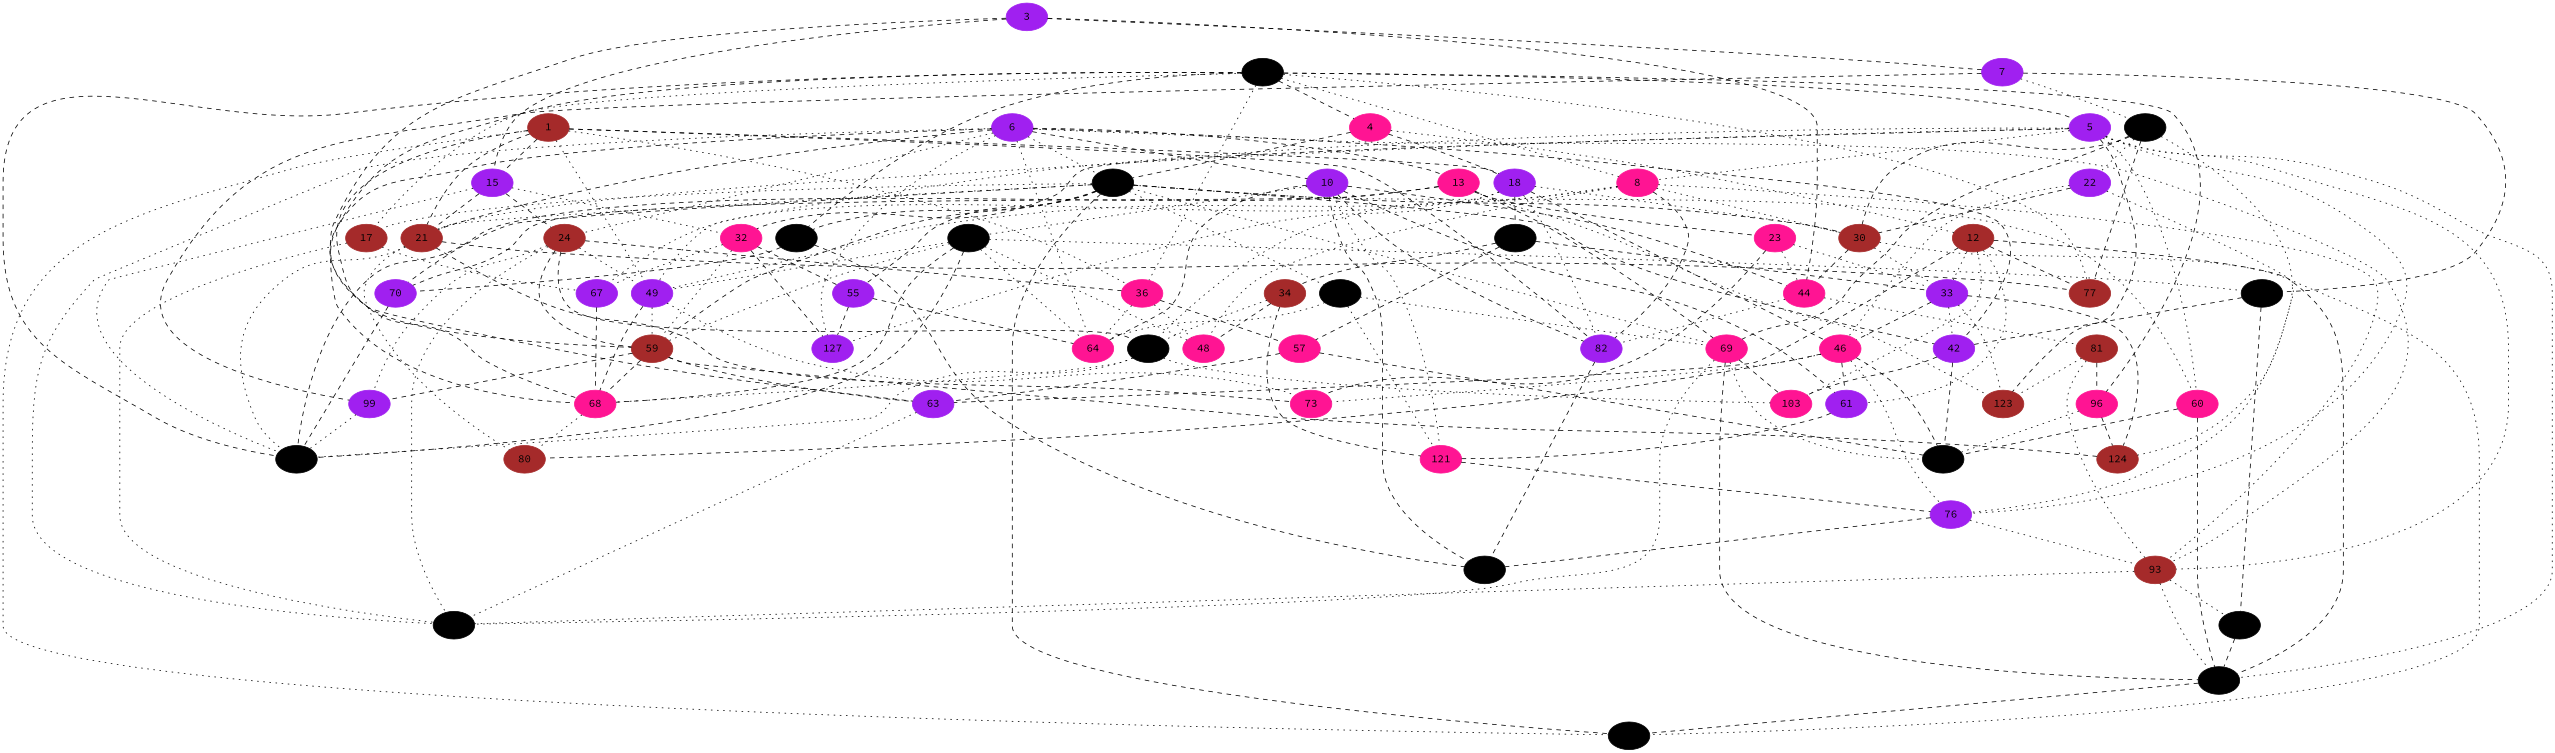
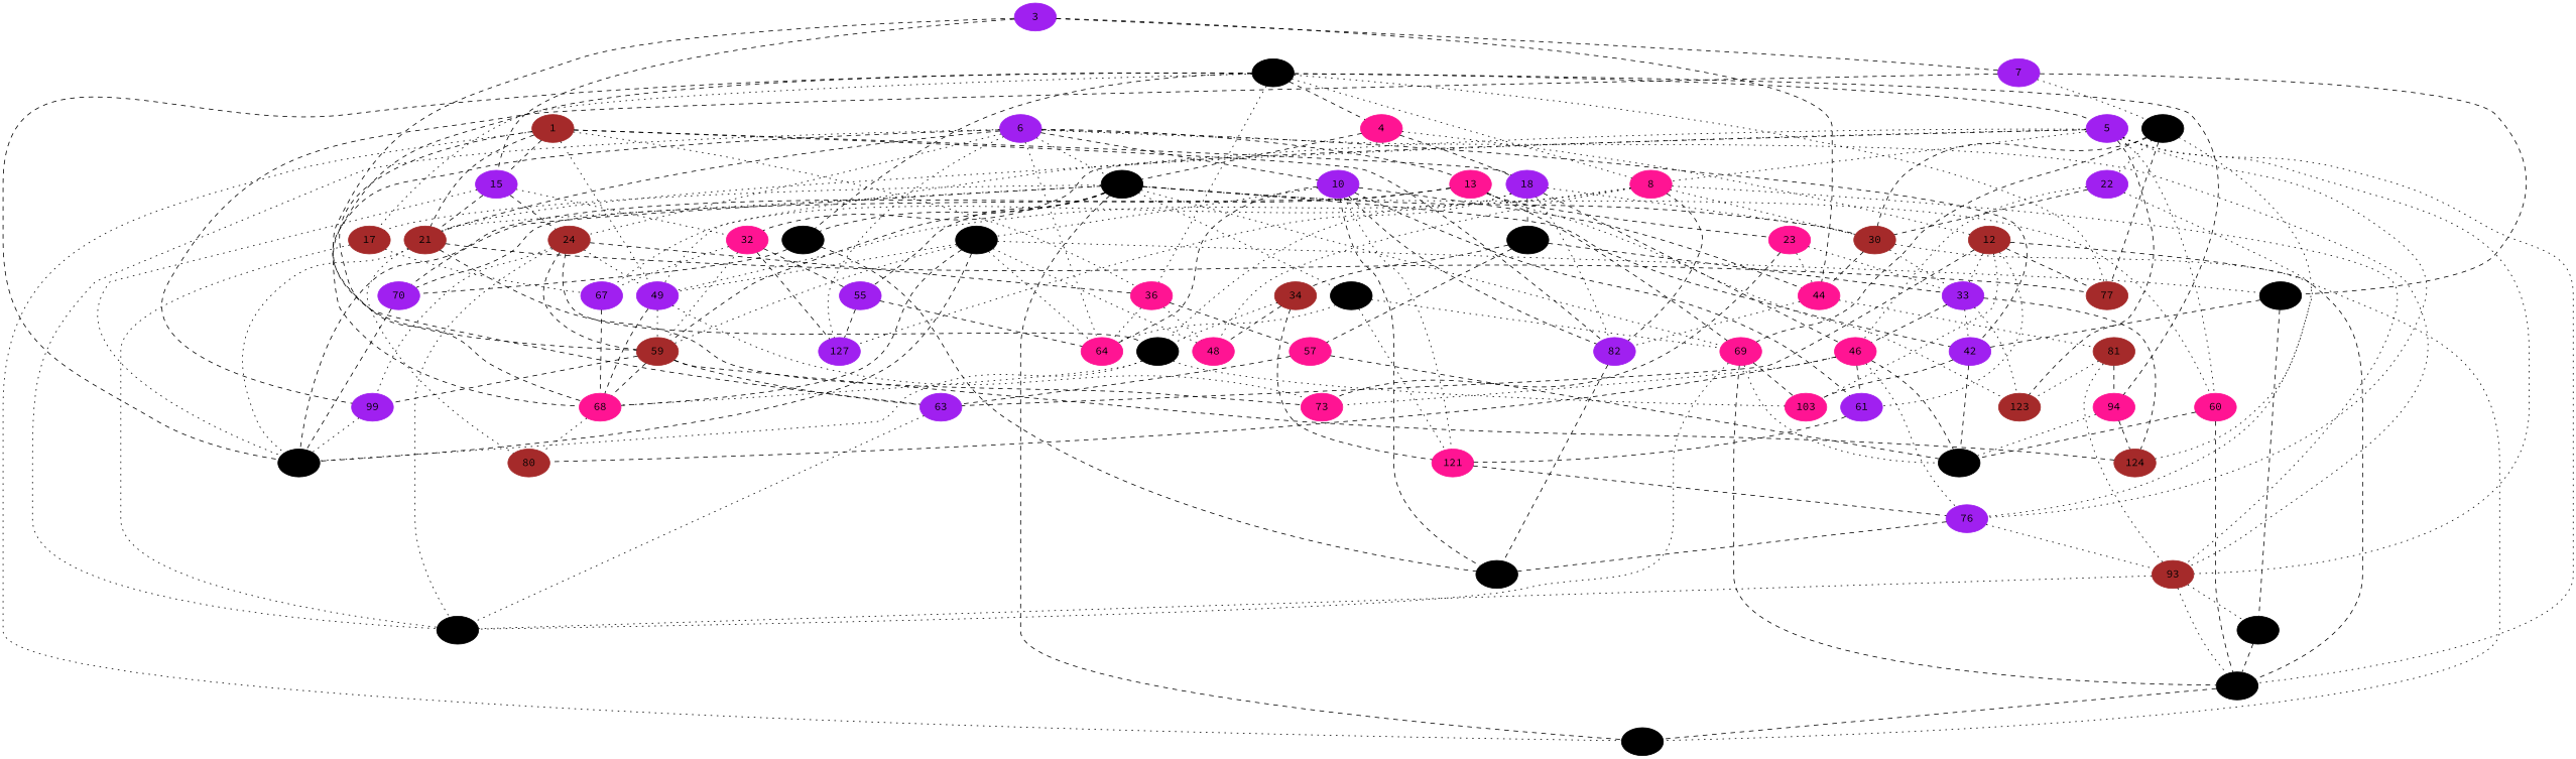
  graph {
    fontname="Source Code Pro"
    node [color=purple fontname="Source Code Pro" style=filled]
    edge [fontname="Source Code Pro" style=dashed]
    1 [color=brown super="+54"]
    15 [super="+128"]
    18 [super="+132+95"]
    21 [color=brown super="+51+86"]
    36 [color=deeppink super="+45"]
    49 [super="+71+83"]
    59 [color=brown super="+79+98"]
    82 [super="+84"]
    111 [color=black]
    113 [color=black super="+119+122"]
    32 [color=deeppink super="+38"]
    24 [color=brown super="+27"]
    127
    30 [color=brown super="+53"]
    67
    19 [color=black]
    46 [color=deeppink super="+90"]
    77 [color=brown]
    73 [color=deeppink]
    80 [color=brown]
    64 [color=deeppink super="+78"]
    48 [color=deeppink]
    57 [color=deeppink]
    68 [color=deeppink super="+72+137"]
    63 [super="+133"]
    99
    124 [color=brown]
    106 [color=black]
    2 [color=black super="+9+118"]
    4 [color=deeppink]
    5 [super="+65+56"]
    8 [color=deeppink super="+25+74"]
    17 [color=brown]
    28 [color=black]
-   94 [color=deeppink label=96]
+   94 [color=deeppink]
    12 [color=brown super="+41"]
    16 [color=black super="+37+92+20+75"]
    60 [color=deeppink]
    76 [super="+101"]
    93 [color=brown super="+116"]
    108 [color=black super="+129"]
    123 [color=brown]
    47 [color=black super="+115"]
    107 [color=black super="+120"]
    70
    114 [color=black super="+125"]
    3
    7
    44 [color=deeppink super="+117"]
    14 [color=black super="+112"]
    40 [color=black]
    81 [color=brown]
    61
    33 [super="+39+104"]
    103 [color=deeppink]
    42 [super="+62"]
    69 [color=deeppink super="+87+130"]
    52 [color=black]
    55
    100 [color=black]
    6 [super="+109+26"]
    10 [super="+50"]
    13 [color=deeppink super="+85"]
    11 [color=black super="+131+31"]
    121 [color=deeppink]
    23 [color=deeppink]
    22
    34 [color=brown]
    1 -- 15
    1 -- 18
    1 -- 21
    1 -- 36 [style=dotted]
    1 -- 49 [style=dotted]
    1 -- 59
    1 -- 82
    1 -- 111 [style=dotted]
    15 -- 21
    15 -- 113 [style=dotted]
    15 -- 32 [style=dotted]
    15 -- 24
    18 -- 82 [style=dotted]
    18 -- 127 [style=dotted]
    18 -- 30 [style=dotted]
    18 -- 67 [style=dotted]
    18 -- 19
    18 -- 46
    21 -- 113 [style=dotted]
    21 -- 77
    21 -- 73
    21 -- 80 [style=dotted weight=2]
    36 -- 64 [style=dotted]
    36 -- 48 [style=dotted]
    36 -- 57
    49 -- 59 [style=dotted]
    49 -- 73 [style=dotted]
    49 -- 68
    59 -- 68
    59 -- 63
    59 -- 99
    59 -- 124
    82 -- 106
    32 -- 59 [style=dotted]
    32 -- 127
    32 -- 67 [style=dotted]
    32 -- 55
    24 -- 36
    24 -- 49 [style=dotted]
    24 -- 59
    24 -- 99 [style=dotted]
    24 -- 47
    24 -- 107 [style=dotted]
    30 -- 111 [style=dotted]
    30 -- 44
    30 -- 33 [style=dotted]
    67 -- 68
    19 -- 57
    19 -- 33
    19 -- 34
    46 -- 73 [style=dotted]
    46 -- 80
    46 -- 76 [style=dotted]
    46 -- 114
    46 -- 61
    57 -- 63
    57 -- 114
    68 -- 80 [style=dotted]
    63 -- 107 [style=dotted]
    99 -- 113 [style=dotted]
    2 -- 36 [style=dotted]
    2 -- 113
    2 -- 77 [style=dotted]
    2 -- 63
    2 -- 4
    2 -- 5
    2 -- 8 [style=dotted]
    2 -- 17 [style=dotted]
    2 -- 28
    2 -- 94
    4 -- 18
    4 -- 12 [style=dotted]
    4 -- 16
    5 -- 21 [style=dotted]
    5 -- 49 [style=dotted]
    5 -- 32
    5 -- 8 [style=dotted]
    5 -- 60 [style=dotted]
    5 -- 76 [style=dotted]
    5 -- 93 [style=dotted]
    5 -- 108 [style=dotted]
    5 -- 123
    8 -- 49 [style=dotted]
    8 -- 82
    8 -- 30 [style=dotted]
    8 -- 48 [style=dotted]
    8 -- 93 [style=dotted]
    8 -- 47 [style=dotted]
    17 -- 67 [style=dotted]
    17 -- 107 [style=dotted]
    28 -- 106
    28 -- 70
    94 -- 124
    94 -- 114 [style=dotted]
    12 -- 77
    12 -- 63 [weight=2]
    12 -- 108
    12 -- 61 [style=dotted]
    12 -- 33 [style=dotted]
    12 -- 103 [style=dotted]
    16 -- 21 [style=dotted]
    16 -- 59
    16 -- 111
    16 -- 30
    16 -- 17 [style=dotted]
    16 -- 28
    16 -- 60 [style=dotted]
    16 -- 70
    16 -- 42
    16 -- 69 [style=dotted]
    16 -- 52 [style=dotted]
    16 -- 55
    60 -- 108
    60 -- 114
    76 -- 106
    76 -- 93 [style=dotted]
    93 -- 108 [style=dotted]
    93 -- 107 [style=dotted]
    93 -- 100 [style=dotted]
    108 -- 111
    47 -- 113 [style=dotted]
    47 -- 68 [style=dotted]
    47 -- 103 [style=dotted]
    70 -- 113
    3 -- 15
    3 -- 68
    3 -- 7
    3 -- 44
    7 -- 99
    7 -- 14 [style=dotted]
    7 -- 40
    44 -- 82 [style=dotted]
    44 -- 81 [style=dotted]
    14 -- 30
    14 -- 77
    14 -- 124 [style=dotted]
    14 -- 69
    14 -- 22 [style=dotted]
    40 -- 42
    40 -- 100
    81 -- 94
    81 -- 93 [style=dotted]
    81 -- 123 [style=dotted]
    61 -- 121
    33 -- 46
    33 -- 124
    33 -- 123 [style=dotted]
    33 -- 42 [style=dotted]
    42 -- 114
    42 -- 103
    69 -- 108
    69 -- 107 [style=dotted]
    69 -- 114 [style=dotted]
    69 -- 103
    52 -- 64 [style=dotted]
    52 -- 69 [style=dotted]
    52 -- 121 [style=dotted]
    55 -- 127
    55 -- 64
    100 -- 108 [weight=2]
    6 -- 21
    6 -- 24 [style=dotted]
    6 -- 127 [style=dotted]
    6 -- 64 [style=dotted weight=2]
    6 -- 68
    6 -- 16 [style=dotted]
    6 -- 93 [style=dotted]
    6 -- 107 [style=dotted]
    6 -- 42
    6 -- 10
    6 -- 13
    10 -- 82
    10 -- 64
    10 -- 106
    10 -- 44
    10 -- 61
    10 -- 11 [style=dotted]
    10 -- 121 [style=dotted]
    13 -- 113
    13 -- 123 [style=dotted]
    13 -- 70
    13 -- 69
    13 -- 23
    11 -- 49 [style=dotted]
    11 -- 59 [style=dotted]
    11 -- 113
    11 -- 64 [style=dotted]
    11 -- 48 [style=dotted]
    11 -- 68
    11 -- 40 [style=dotted]
    121 -- 76
    23 -- 73
    23 -- 44 [style=dotted]
    23 -- 33 [style=dotted]
    22 -- 30
    22 -- 46 [style=dotted]
    22 -- 76 [style=dotted]
    34 -- 48
    34 -- 47 [style=dotted]
    34 -- 121
  }
